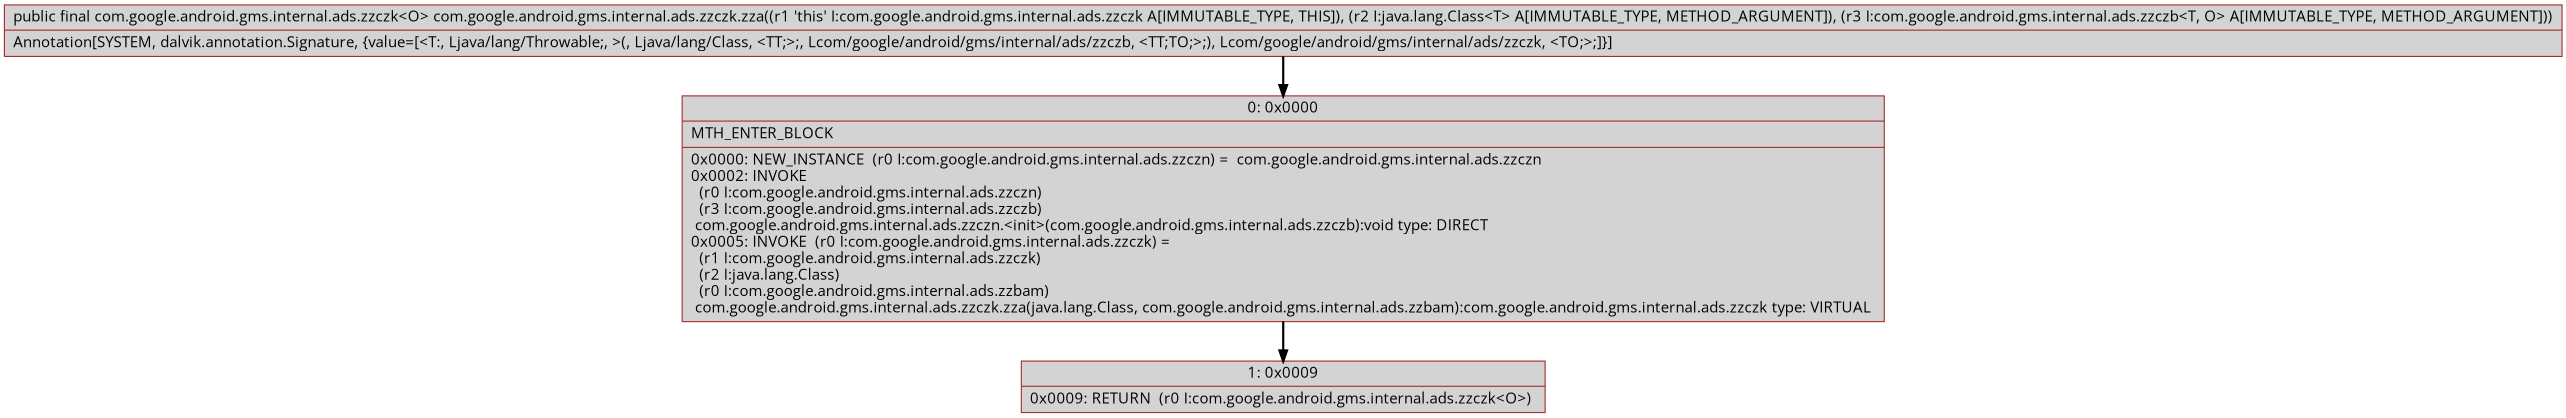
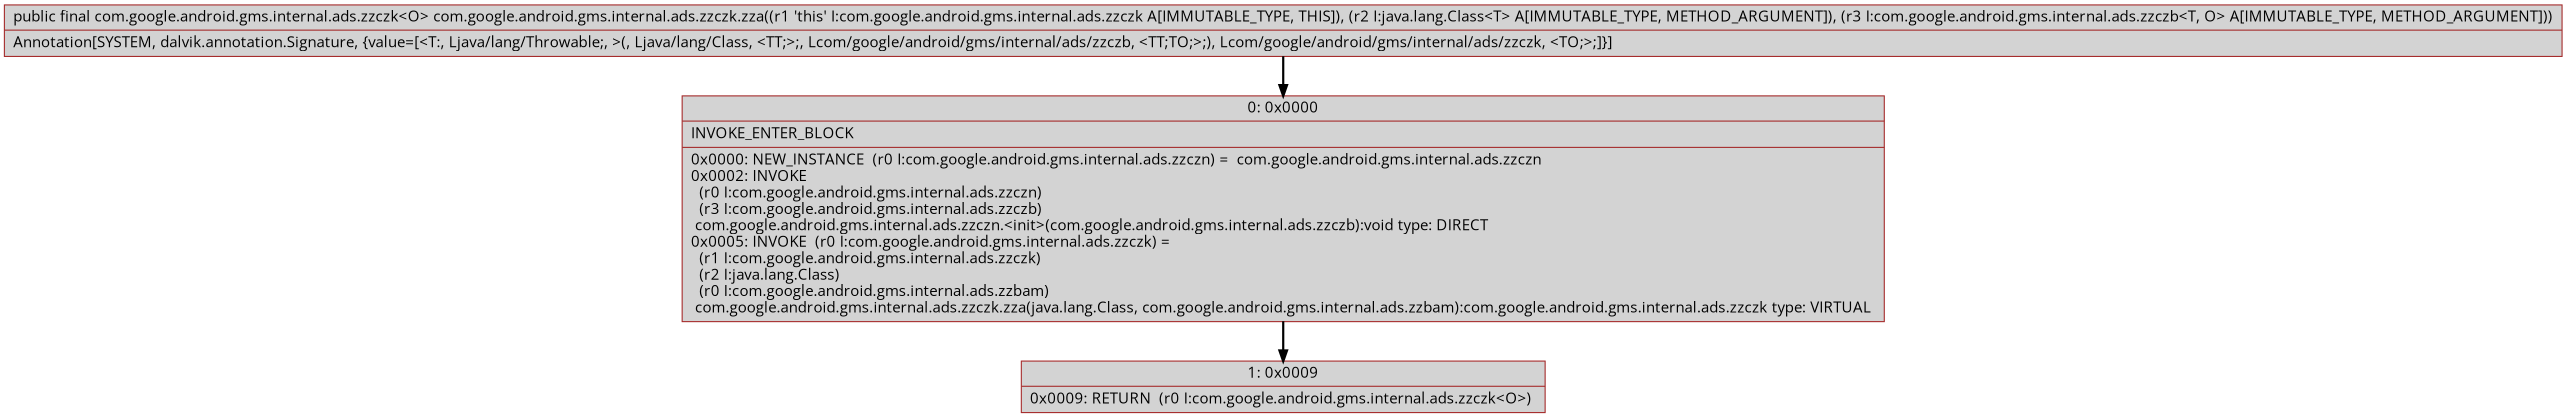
  digraph {
    fontname="Open Sans"
    node [shape=record style=filled fillcolor=lightgrey color=brown fontname="Open Sans"]
    edge [style=bold arrowhead=normal fontname="Open Sans"]
-   n1 [label="{0\:\ 0x0000|MTH_ENTER_BLOCK\l|0x0000: NEW_INSTANCE  (r0 I:com.google.android.gms.internal.ads.zzczn) =  com.google.android.gms.internal.ads.zzczn \l0x0002: INVOKE  \l  (r0 I:com.google.android.gms.internal.ads.zzczn)\l  (r3 I:com.google.android.gms.internal.ads.zzczb)\l com.google.android.gms.internal.ads.zzczn.\<init\>(com.google.android.gms.internal.ads.zzczb):void type: DIRECT \l0x0005: INVOKE  (r0 I:com.google.android.gms.internal.ads.zzczk) = \l  (r1 I:com.google.android.gms.internal.ads.zzczk)\l  (r2 I:java.lang.Class)\l  (r0 I:com.google.android.gms.internal.ads.zzbam)\l com.google.android.gms.internal.ads.zzczk.zza(java.lang.Class, com.google.android.gms.internal.ads.zzbam):com.google.android.gms.internal.ads.zzczk type: VIRTUAL \l}"]
+   n1 [label="{0\:\ 0x0000|INVOKE_ENTER_BLOCK\l|0x0000: NEW_INSTANCE  (r0 I:com.google.android.gms.internal.ads.zzczn) =  com.google.android.gms.internal.ads.zzczn \l0x0002: INVOKE  \l  (r0 I:com.google.android.gms.internal.ads.zzczn)\l  (r3 I:com.google.android.gms.internal.ads.zzczb)\l com.google.android.gms.internal.ads.zzczn.\<init\>(com.google.android.gms.internal.ads.zzczb):void type: DIRECT \l0x0005: INVOKE  (r0 I:com.google.android.gms.internal.ads.zzczk) = \l  (r1 I:com.google.android.gms.internal.ads.zzczk)\l  (r2 I:java.lang.Class)\l  (r0 I:com.google.android.gms.internal.ads.zzbam)\l com.google.android.gms.internal.ads.zzczk.zza(java.lang.Class, com.google.android.gms.internal.ads.zzbam):com.google.android.gms.internal.ads.zzczk type: VIRTUAL \l}"]
    n2 [label="{1\:\ 0x0009|0x0009: RETURN  (r0 I:com.google.android.gms.internal.ads.zzczk\<O\>) \l}"]
    n3 [label="{public final com.google.android.gms.internal.ads.zzczk\<O\> com.google.android.gms.internal.ads.zzczk.zza((r1 'this' I:com.google.android.gms.internal.ads.zzczk A[IMMUTABLE_TYPE, THIS]), (r2 I:java.lang.Class\<T\> A[IMMUTABLE_TYPE, METHOD_ARGUMENT]), (r3 I:com.google.android.gms.internal.ads.zzczb\<T, O\> A[IMMUTABLE_TYPE, METHOD_ARGUMENT]))  | Annotation[SYSTEM, dalvik.annotation.Signature, \{value=[\<T:, Ljava\/lang\/Throwable;, \>(, Ljava\/lang\/Class, \<TT;\>;, Lcom\/google\/android\/gms\/internal\/ads\/zzczb, \<TT;TO;\>;), Lcom\/google\/android\/gms\/internal\/ads\/zzczk, \<TO;\>;]\}]\l}"]
    n1 -> n2
    n3 -> n1
  }
